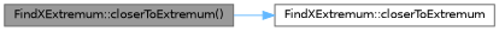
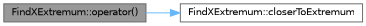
  digraph {
    rankdir=LR
    node [fontname=Helvetica fontsize=10 shape=box style=filled]
-   n1 [color=gray40 fillcolor=grey60 fontcolor=black height=0.2 label="FindXExtremum::closerToExtremum()" width=0.4]
+   n1 [color=gray40 fillcolor=grey60 fontcolor=black height=0.2 label="FindXExtremum::operator()" width=0.4]
    n2 [color=grey40 fillcolor=white height=0.2 label="FindXExtremum::closerToExtremum" width=0.4]
    n1 -> n2 [color=steelblue1 fontname=Helvetica fontsize=10 labelfontname=Helvetica labelfontsize=10 style=solid]
  }
